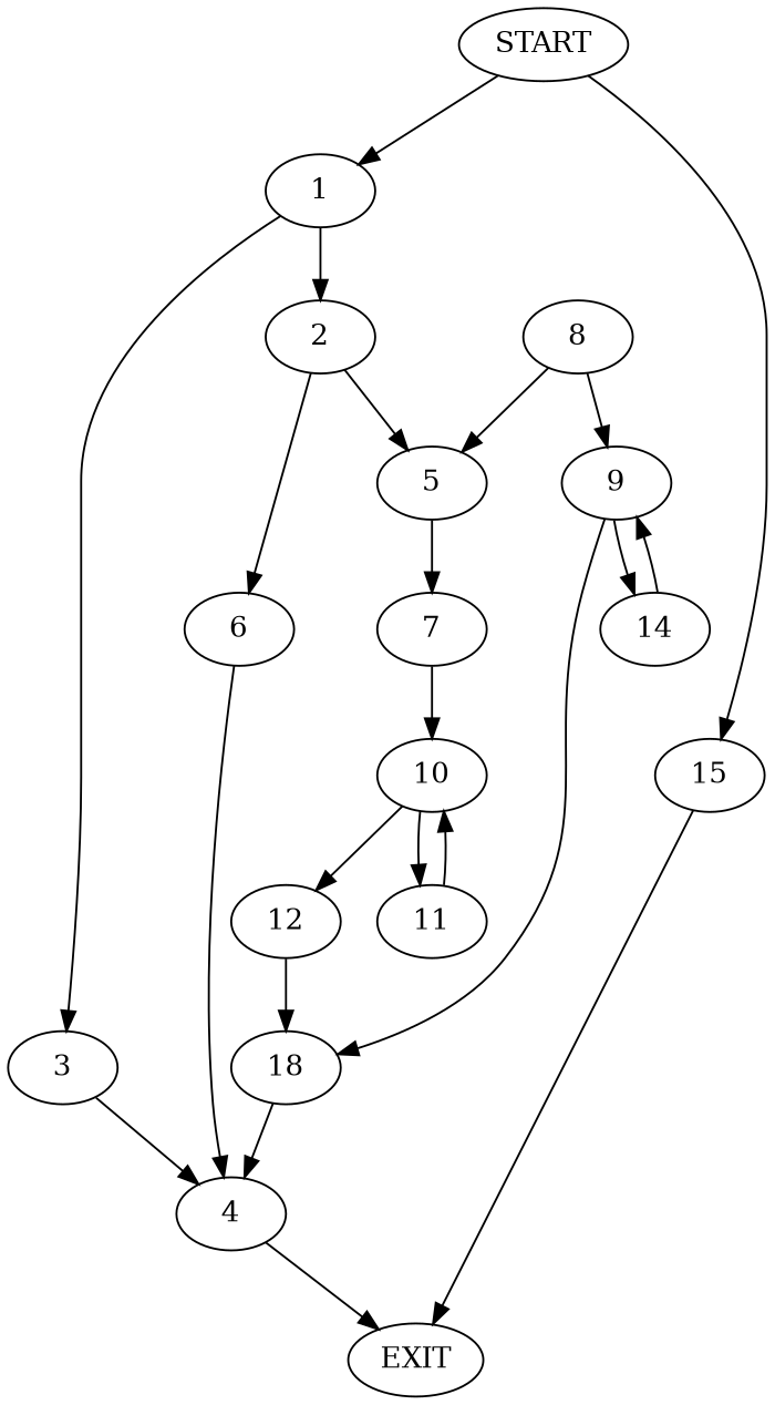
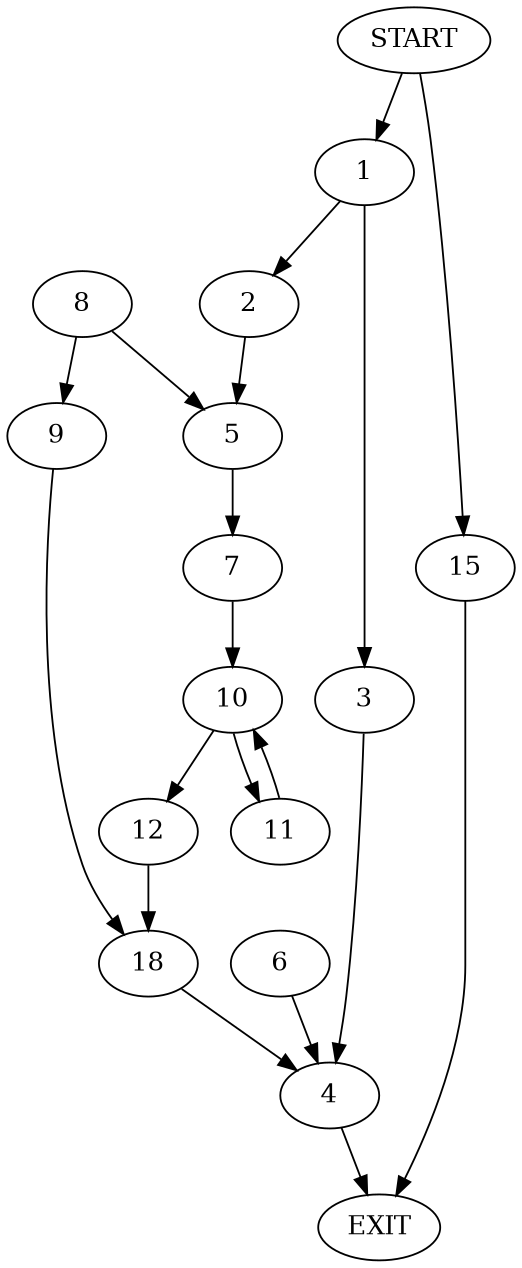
  digraph {
    n1 [label=START]
    1
    15
    2
    3
    n6 [label=EXIT]
    5
    6
    4
    7
    10
    8
    9
    11
    12
    n16 [label=18]
-   14
    n1 -> 1
    n1 -> 15
    1 -> 2
    1 -> 3
    15 -> n6
    2 -> 5
-   2 -> 6
    3 -> 4
    5 -> 7
    6 -> 4
    4 -> n6
    7 -> 10
    10 -> 11
    10 -> 12
    8 -> 5
    8 -> 9
    9 -> n16
-   9 -> 14
    11 -> 10
    12 -> n16
    n16 -> 4
-   14 -> 9
  }
